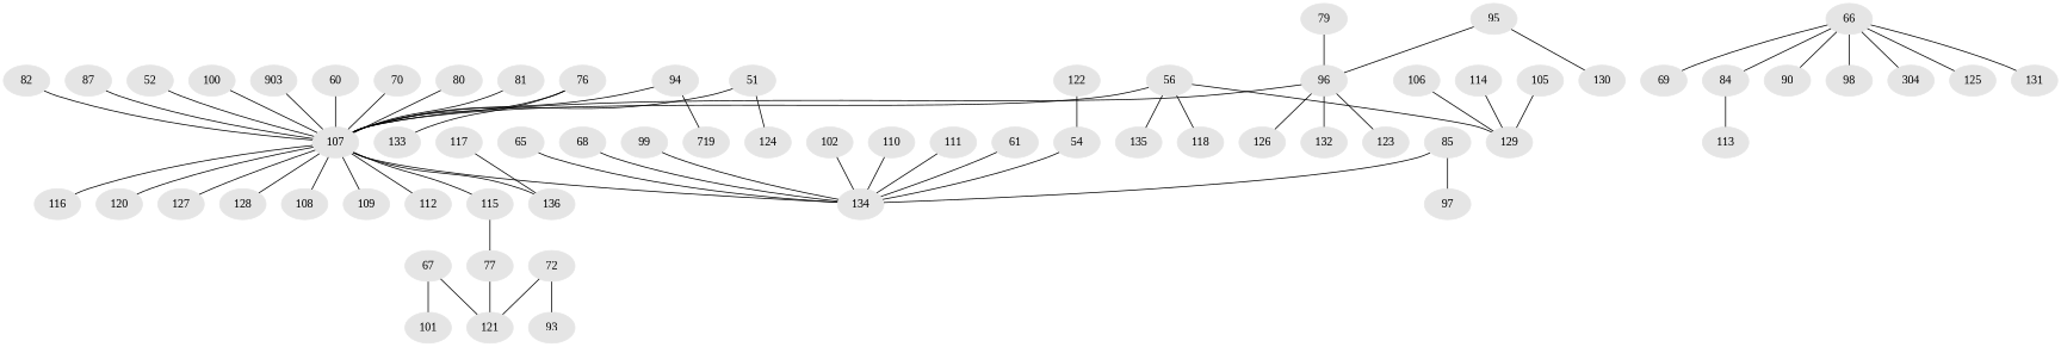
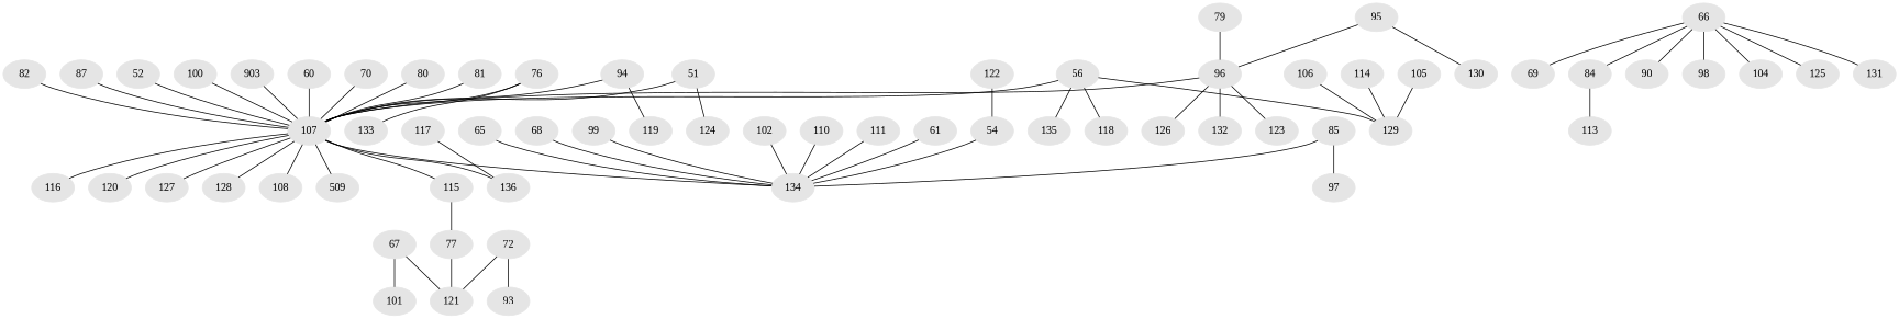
  graph {
    fontname="Liberation Serif"
    node [color=gray90 fontname="Liberation Serif" style=filled]
    edge [fontname="Liberation Serif"]
    51 [super="+36"]
    107 [super="+78+72+47+55"]
    124
    134 [super="+27+32+71+29+91+35+59+46"]
    108
-   109
-   112
+   109 [label=509]
    115 [super="+15+40+58"]
    116
    120
    127
    128
    136 [super="+86"]
    54
    56 [super="+50"]
    118
    129 [super="+88"]
    135
    60
    61
    65 [super="+14"]
    66 [super="+42"]
    69
    84
    90
    98
-   104 [label=304]
+   104
    125
    131
    113
    67
    101
    121 [super="+57"]
    68
    70
    n36 [label=72]
    93
    76
    133
    77
    96 [super="+17+45+75"]
    123
    126
    132
    79
    80
    81
    82
    85
    97
    87
    n52 [label=52]
    94
-   119 [label=719]
+   119
    95
    130
    99
    100
    102
    n60 [label=903]
    105
    106
    110
    111
    114
    117
    122
    51 -- 107
    51 -- 124
    107 -- 134
    107 -- 108
    107 -- 109
-   107 -- 112
    107 -- 115
    107 -- 116
    107 -- 120
    107 -- 127
    107 -- 128
    107 -- 136
    115 -- 77
    54 -- 134
    56 -- 107
    56 -- 118
    56 -- 129
    56 -- 135
    60 -- 107
    61 -- 134
    65 -- 134
    66 -- 69
    66 -- 84
    66 -- 90
    66 -- 98
    66 -- 104
    66 -- 125
    66 -- 131
    84 -- 113
    67 -- 101
    67 -- 121
    68 -- 134
    70 -- 107
    n36 -- 121
    n36 -- 93
    76 -- 107
    76 -- 133
    77 -- 121
    96 -- 107
    96 -- 123
    96 -- 126
    96 -- 132
    79 -- 96
    80 -- 107
    81 -- 107
    82 -- 107
    85 -- 134
    85 -- 97
    87 -- 107
    n52 -- 107
    94 -- 107
    94 -- 119
    95 -- 96
    95 -- 130
    99 -- 134
    100 -- 107
    102 -- 134
    n60 -- 107
    105 -- 129
    106 -- 129
    110 -- 134
    111 -- 134
    114 -- 129
    117 -- 136
    122 -- 54
  }
